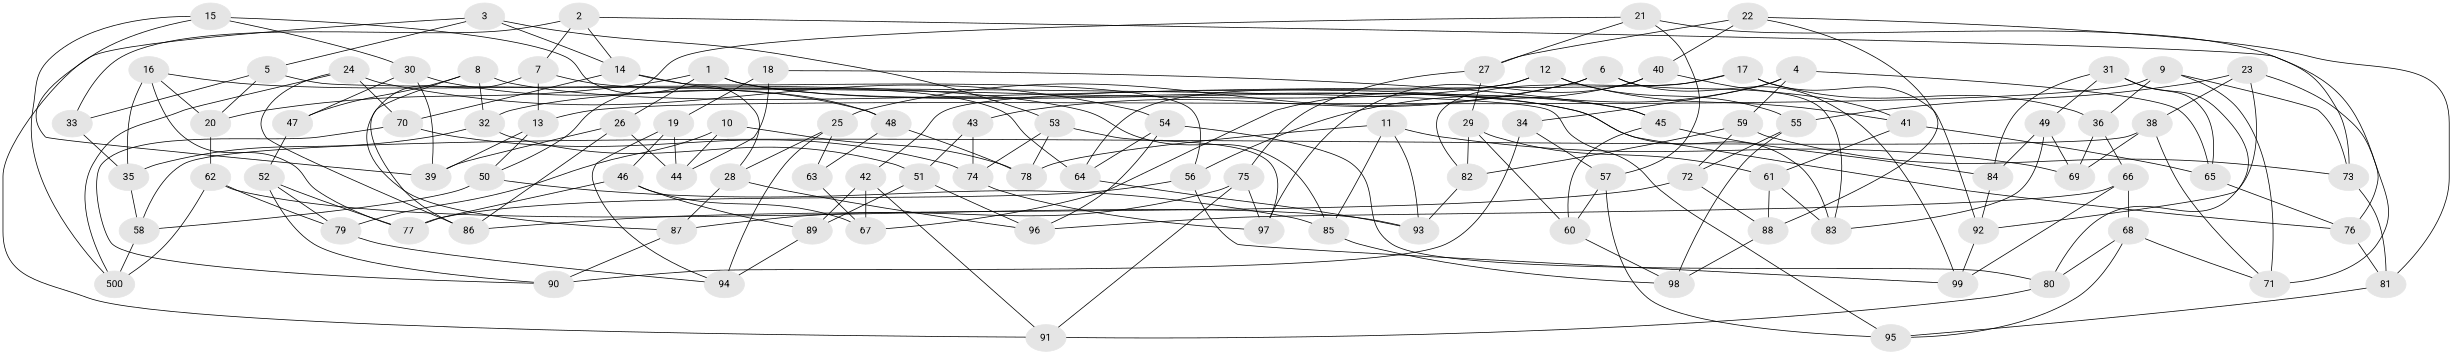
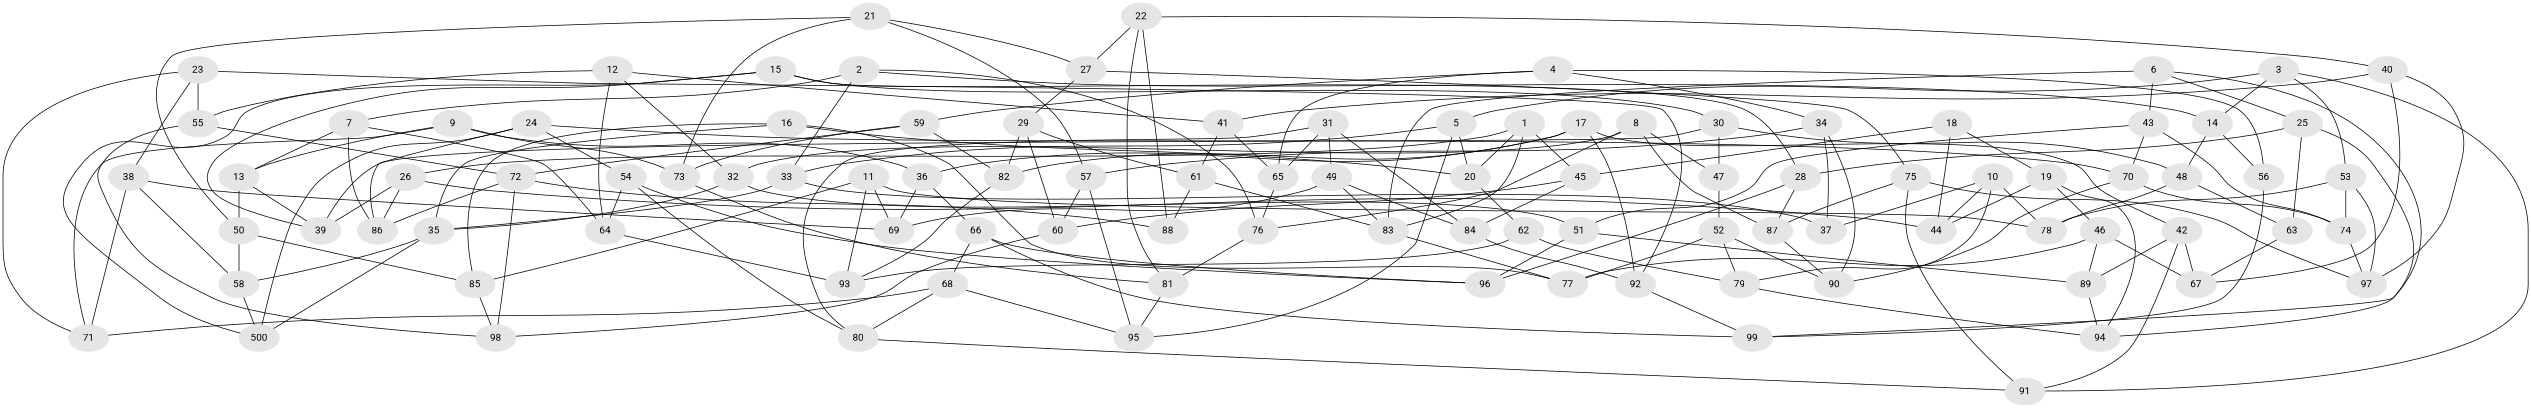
  graph {
    fontname=Roboto
    node [color=gray90 fontname=Roboto style=filled]
    edge [fontname=Roboto]
    1
    20
    26
    45
    83
    62
    86
    44
    39
    60
    84
    2
    7
    14
    33
    76
    13
    64
    56
    48
+   37
    35
    81
    3
    5
    53
    91
    95
    78
    97
    74
    4
    34
    59
    65
    57
    90
    99
    77
    73
    82
    72
    6
    25
    43
    28
    63
    94
    70
    51
    50
    93
    8
    32
    47
    87
    52
    9
    36
    71
    69
    66
    10
    79
    11
    85
    98
    12
    41
    55
    61
    58
    15
    30
    n75 [label=500]
    96
    16
    17
    42
    92
    67
    89
    18
    19
    46
    21
    27
    29
    75
    22
    40
    88
    23
    38
    24
    54
    80
    31
    49
    68
    1 -- 20
    1 -- 26
    1 -- 45
    1 -- 83
    20 -- 62
    26 -- 86
    26 -- 44
    26 -- 39
    45 -- 60
    45 -- 84
    62 -- 93
    62 -- 79
-   62 -- n75
+   35 -- n75
    60 -- 98
    84 -- 92
    2 -- 7
    2 -- 14
    2 -- 33
    2 -- 76
    7 -- 86
    7 -- 13
    7 -- 64
    14 -- 56
    14 -- 48
+   33 -- 37
    33 -- 35
    76 -- 81
    13 -- 39
    13 -- 50
    64 -- 93
    56 -- 99
-   56 -- 77
+   83 -- 77
    48 -- 78
    48 -- 63
    35 -- 58
    81 -- 95
    3 -- 14
    3 -- 5
    3 -- 53
    3 -- 91
    5 -- 20
    5 -- 33
    5 -- 95
    53 -- 78
    53 -- 97
    53 -- 74
    74 -- 97
    4 -- 56
    4 -- 34
    4 -- 59
    4 -- 65
+   34 -- 37
    34 -- 57
    34 -- 90
    59 -- 73
    59 -- 82
    59 -- 72
    65 -- 76
    57 -- 60
    57 -- 95
    73 -- 81
    82 -- 93
    72 -- 86
    72 -- 88
    6 -- 83
    6 -- 99
    6 -- 25
    6 -- 43
    25 -- 28
    25 -- 63
    25 -- 94
    43 -- 74
-   14 -- 70
+   43 -- 70
    43 -- 51
    28 -- 87
    28 -- 96
    63 -- 67
    70 -- 74
    70 -- 90
    51 -- 96
    51 -- 89
    50 -- 85
    50 -- 58
    8 -- 76
    8 -- 32
    8 -- 47
    8 -- 87
    32 -- 35
    32 -- 51
    47 -- 52
    87 -- 90
    52 -- 90
    52 -- 77
    52 -- 79
    9 -- 13
    9 -- 73
    9 -- 36
    9 -- 71
    36 -- 69
    36 -- 66
    66 -- 99
    66 -- 96
    66 -- 68
    10 -- 44
+   10 -- 37
    10 -- 78
    10 -- 79
    79 -- 94
    11 -- 78
    11 -- 93
    11 -- 69
    11 -- 85
    85 -- 98
    12 -- 64
    12 -- 32
    12 -- 41
    12 -- 55
    41 -- 65
    41 -- 61
    55 -- 72
    55 -- 98
    61 -- 83
    61 -- 88
    58 -- n75
    15 -- 39
    15 -- 28
    15 -- 30
    15 -- n75
    30 -- 39
    30 -- 48
    30 -- 47
    16 -- 20
    16 -- 35
    16 -- 77
    16 -- 85
    17 -- 82
    17 -- 36
    17 -- 42
    17 -- 92
    42 -- 91
    42 -- 67
    42 -- 89
    92 -- 99
    89 -- 94
    18 -- 45
    18 -- 44
    18 -- 19
    19 -- 44
    19 -- 94
    19 -- 46
    46 -- 77
    46 -- 67
    46 -- 89
    21 -- 57
    21 -- 73
    21 -- 50
    21 -- 27
    27 -- 29
    27 -- 75
    29 -- 60
    29 -- 82
    29 -- 61
    75 -- 91
    75 -- 97
    75 -- 87
    22 -- 81
    22 -- 27
    22 -- 40
    22 -- 88
    40 -- 97
    40 -- 41
    40 -- 67
-   88 -- 98
+   72 -- 98
    23 -- 71
    23 -- 55
    23 -- 92
    23 -- 38
    38 -- 71
    38 -- 69
    38 -- 58
    24 -- 86
    24 -- 70
    24 -- n75
    24 -- 54
    54 -- 64
    54 -- 96
    54 -- 80
    80 -- 91
    31 -- 84
    31 -- 65
    31 -- 80
    31 -- 49
    49 -- 83
    49 -- 84
    49 -- 69
    68 -- 95
    68 -- 71
    68 -- 80
  }
